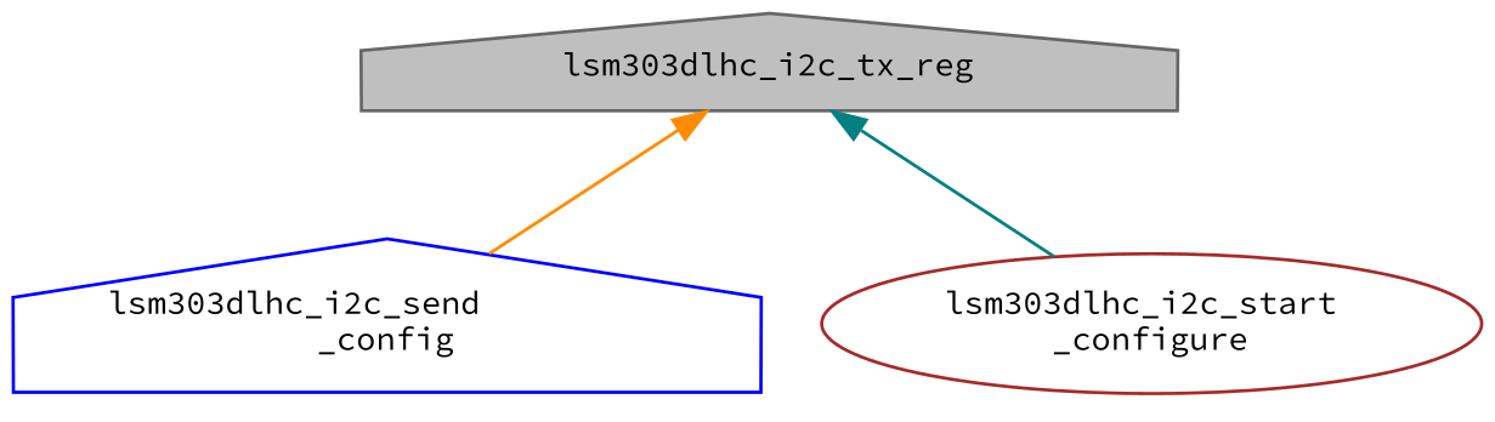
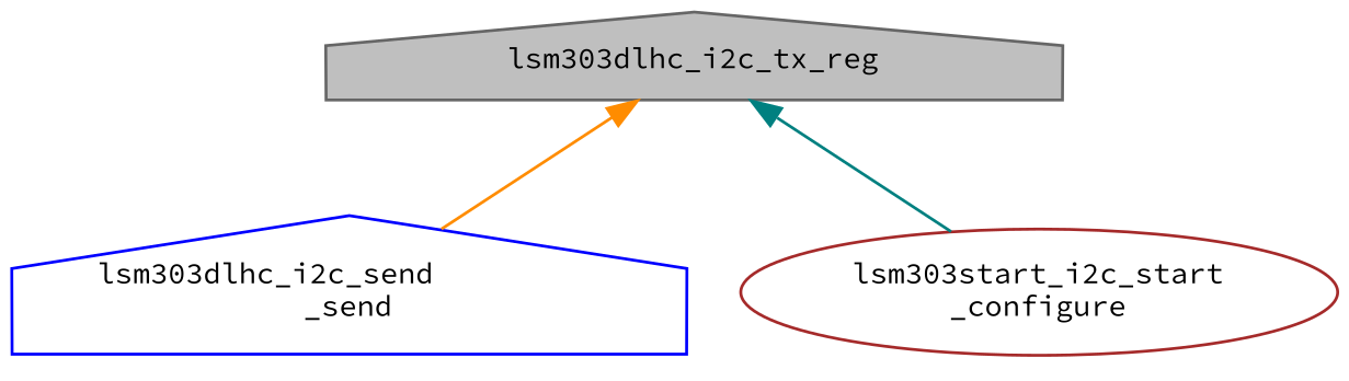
  digraph {
    fontname="Source Code Pro"
    rankdir=TB
    node [fillcolor=white fontname="Source Code Pro" fontsize=10 shape=house style=filled]
    edge [dir=back fontname="Source Code Pro" fontsize=10 labelfontname=FreeSans labelfontsize=10 style=solid]
    n1 [color=gray40 fillcolor=grey75 fontcolor=black height=0.2 label=lsm303dlhc_i2c_tx_reg width=0.4]
-   n2 [color=blue height=0.2 label="lsm303dlhc_i2c_send\l_config" width=0.4]
-   n3 [color=brown height=0.2 label="lsm303dlhc_i2c_start\l_configure" shape=ellipse width=0.4]
+   n2 [color=blue height=0.2 label="lsm303dlhc_i2c_send\l_send" width=0.4]
+   n3 [color=brown height=0.2 label="lsm303start_i2c_start\l_configure" shape=ellipse width=0.4]
    n1 -> n2 [color=darkorange]
    n1 -> n3 [color=teal]
  }
